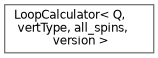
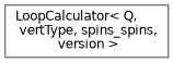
  digraph {
    rankdir=LR
-   n1 [color=grey40 fillcolor=white fontname=Helvetica fontsize=10 height=0.2 label="LoopCalculator\< Q,\l vertType, all_spins,\l version \>" shape=box style=filled width=0.4]
+   n1 [color=grey40 fillcolor=white fontname=Helvetica fontsize=10 height=0.2 label="LoopCalculator\< Q,\l vertType, spins_spins,\l version \>" shape=box style=filled width=0.4]
  }
